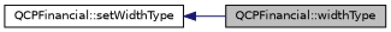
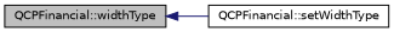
  digraph {
    rankdir=LR
    node [color=black fontname=Helvetica fontsize=10 shape=record style=filled]
    n1 [fillcolor=grey75 fontcolor=black height=0.2 label="QCPFinancial::widthType" width=0.4]
    n2 [fillcolor=white height=0.2 label="QCPFinancial::setWidthType" width=0.4]
-   n2 -> n1 [color=midnightblue dir=back fontname=Helvetica fontsize=10 labelfontname=Helvetica labelfontsize=10 style=solid]
+   n1 -> n2 [color=midnightblue dir=back fontname=Helvetica fontsize=10 labelfontname=Helvetica labelfontsize=10 style=solid]
  }
